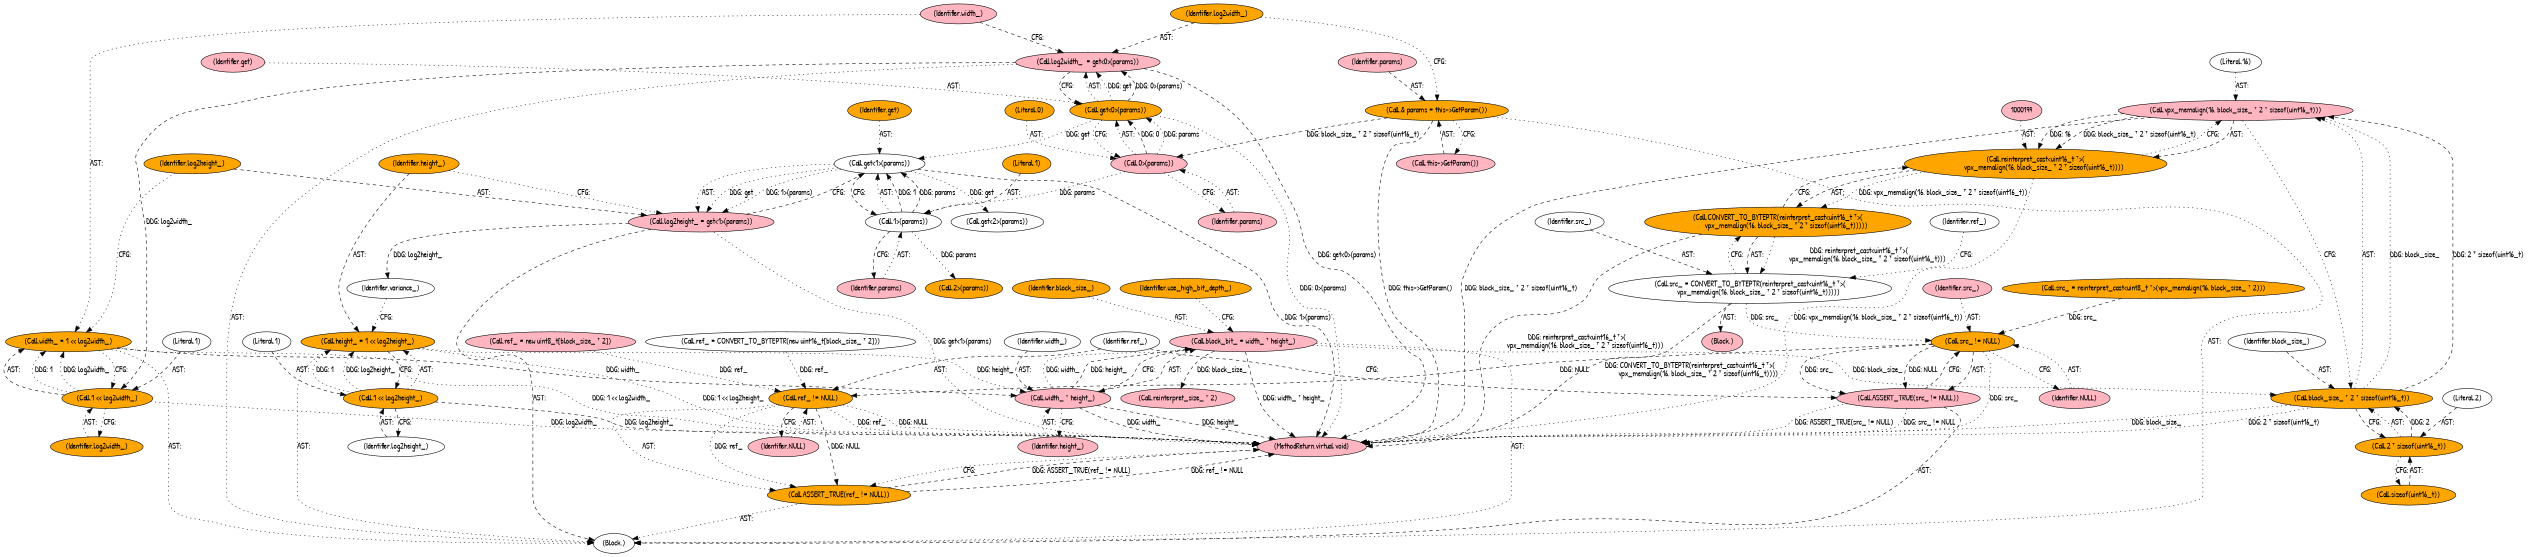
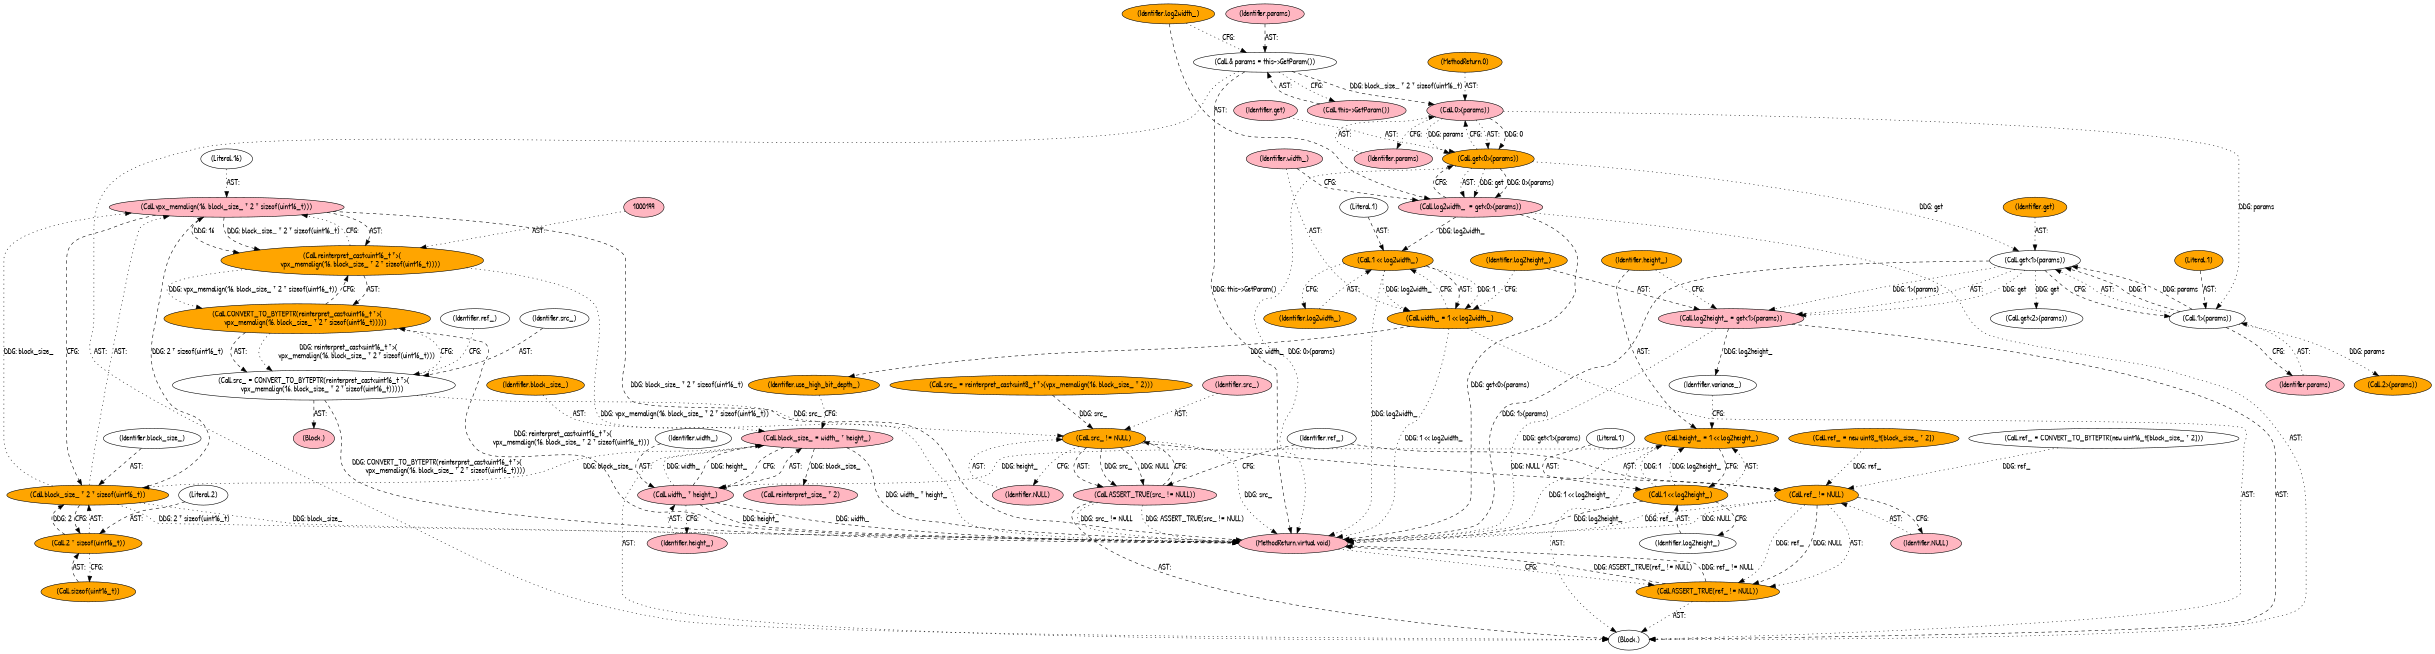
  digraph {
    fontname="Patrick Hand"
    node [fillcolor=orange fontname="Patrick Hand" style=filled]
    edge [fontname="Patrick Hand" style=dotted]
    n1 [fillcolor=lightpink label="(Call,vpx_memalign(16, block_size_ * 2 * sizeof(uint16_t)))"]
    n2 [label="(Call,block_size_ * 2 * sizeof(uint16_t))"]
    n3 [label="(Call,reinterpret_cast<uint16_t *>(\n          vpx_memalign(16, block_size_ * 2 * sizeof(uint16_t))))"]
    n4 [fillcolor=lightpink label="(MethodReturn,virtual void)"]
    n5 [label="(Call,2 * sizeof(uint16_t))"]
    n6 [label="(Call,CONVERT_TO_BYTEPTR(reinterpret_cast<uint16_t *>(\n          vpx_memalign(16, block_size_ * 2 * sizeof(uint16_t)))))"]
    n7 [label="(Call,ASSERT_TRUE(ref_ != NULL))"]
    n8 [label="(Call,sizeof(uint16_t))"]
-   n9 [fillcolor=lightpink label="(Call,block_bit_ = width_ * height_)"]
+   n9 [fillcolor=lightpink label="(Call,block_size_ = width_ * height_)"]
    n10 [fillcolor=lightpink label="(Call,width_ * height_)"]
    n11 [fillcolor=white label="(Block,)"]
    n12 [fillcolor=lightpink label="(Call,reinterpret_size_ * 2)"]
    n13 [fillcolor=lightpink label="(Identifier,height_)"]
    n14 [label="(Call,width_ = 1 << log2width_)"]
    n15 [label="(Call,1 << log2width_)"]
    n16 [label="(Identifier,log2width_)"]
    n17 [fillcolor=lightpink label="(Call,log2width_  = get<0>(params))"]
    n18 [label="(Call,get<0>(params))"]
    n19 [fillcolor=lightpink label="(Call,0>(params))"]
    n20 [fillcolor=white label="(Call,get<1>(params))"]
    n21 [fillcolor=white label="(Call,1>(params))"]
    n22 [fillcolor=lightpink label="(Identifier,params)"]
    n23 [fillcolor=lightpink label="(Call,log2height_ = get<1>(params))"]
    n24 [fillcolor=white label="(Call,get<2>(params))"]
    n25 [fillcolor=lightpink label="(Identifier,params)"]
    n26 [label="(Call,2>(params))"]
-   n27 [label="(Call,& params = this->GetParam())"]
+   n27 [fillcolor=white label="(Call,& params = this->GetParam())"]
    n28 [fillcolor=lightpink label="(Call,this->GetParam())"]
    n29 [label="(Call,height_ = 1 << log2height_)"]
    n30 [label="(Call,1 << log2height_)"]
    n31 [fillcolor=white label="(Identifier,log2height_)"]
    n32 [fillcolor=white label="(Identifier,variance_)"]
    n33 [fillcolor=white label="(Call,src_ = CONVERT_TO_BYTEPTR(reinterpret_cast<uint16_t *>(\n          vpx_memalign(16, block_size_ * 2 * sizeof(uint16_t)))))"]
    n34 [label="(Call,src_ != NULL)"]
    n35 [fillcolor=lightpink label="(Block,)"]
    n36 [fillcolor=lightpink label="(Call,ASSERT_TRUE(src_ != NULL))"]
    n37 [label="(Call,ref_ != NULL)"]
    n38 [fillcolor=lightpink label="(Identifier,NULL)"]
    n39 [fillcolor=lightpink label="(Identifier,NULL)"]
    n40 [fillcolor=white label="(Literal,1)"]
-   n41 [fillcolor=lightpink label="(Call,ref_ = new uint8_t[block_size_ * 2])"]
+   n41 [label="(Call,ref_ = new uint8_t[block_size_ * 2])"]
    n42 [fillcolor=lightpink label="(Identifier,get)"]
-   n43 [label="(Literal,0)"]
+   n43 [label="(MethodReturn,0)"]
    n44 [fillcolor=white label="(Identifier,ref_)"]
    n45 [fillcolor=lightpink label="(Identifier,width_)"]
    n46 [fillcolor=lightpink label="(Identifier,src_)"]
    n47 [fillcolor=white label="(Identifier,src_)"]
    n48 [label="(Call,src_ = reinterpret_cast<uint8_t *>(vpx_memalign(16, block_size_ * 2)))"]
    n49 [fillcolor=white label="(Literal,2)"]
    n50 [fillcolor=white label="(Identifier,width_)"]
    n51 [label="(Identifier,log2height_)"]
    n52 [label="(Identifier,use_high_bit_depth_)"]
    n53 [label="(Literal,1)"]
    n54 [fillcolor=white label="(Call,ref_ = CONVERT_TO_BYTEPTR(new uint16_t[block_size_ * 2]))"]
    n55 [fillcolor=white label="(Literal,1)"]
    n56 [label="(Identifier,block_size_)"]
    n57 [label="(Identifier,log2width_)"]
    n58 [fillcolor=white label="(Literal,16)"]
    n59 [fillcolor=white label="(Identifier,block_size_)"]
    n60 [fillcolor=white label="(Identifier,ref_)"]
    n61 [label="(Identifier,height_)"]
    n62 [fillcolor=lightpink label="(Identifier,params)"]
    n63 [label="(Identifier,get)"]
    1000199 [fillcolor=lightpink]
-   n1 -> n2 [label="CFG: "]
+   n1 -> n2 [label="CFG: " style=dashed]
    n1 -> n3 [label="AST: " style=dashed]
    n1 -> n3 [label="DDG: 16" style=dashed]
    n1 -> n3 [label="DDG: block_size_ * 2 * sizeof(uint16_t)" style=dashed]
    n1 -> n4 [label="DDG: block_size_ * 2 * sizeof(uint16_t)" style=dashed]
    n2 -> n1 [label="AST: "]
    n2 -> n1 [label="DDG: block_size_"]
    n2 -> n1 [label="DDG: 2 * sizeof(uint16_t)" style=dashed]
    n2 -> n4 [label="DDG: block_size_"]
    n2 -> n4 [label="DDG: 2 * sizeof(uint16_t)"]
    n2 -> n5 [label="CFG: " style=dashed]
    n3 -> n1 [label="CFG: "]
    n3 -> n4 [label="DDG: vpx_memalign(16, block_size_ * 2 * sizeof(uint16_t))"]
    n3 -> n6 [label="AST: " style=dashed]
    n3 -> n6 [label="DDG: vpx_memalign(16, block_size_ * 2 * sizeof(uint16_t))"]
    n4 -> n7 [label="CFG: "]
    n5 -> n2 [label="AST: "]
    n5 -> n2 [label="DDG: 2" style=dashed]
    n5 -> n8 [label="CFG: "]
    n6 -> n3 [label="CFG: " style=dashed]
    n6 -> n4 [label="DDG: reinterpret_cast<uint16_t *>(\n          vpx_memalign(16, block_size_ * 2 * sizeof(uint16_t)))" style=dashed]
    n6 -> n33 [label="AST: " style=dashed]
    n6 -> n33 [label="DDG: reinterpret_cast<uint16_t *>(\n          vpx_memalign(16, block_size_ * 2 * sizeof(uint16_t)))"]
    n7 -> n4 [label="DDG: ASSERT_TRUE(ref_ != NULL)" style=dashed]
    n7 -> n4 [label="DDG: ref_ != NULL" style=dashed]
    n7 -> n11 [label="AST: "]
    n8 -> n5 [label="AST: " style=dashed]
    n9 -> n2 [label="DDG: block_size_"]
    n9 -> n4 [label="DDG: width_ * height_" style=dashed]
    n9 -> n10 [label="CFG: " style=dashed]
    n9 -> n11 [label="AST: "]
    n9 -> n12 [label="DDG: block_size_" style=dashed]
    n10 -> n4 [label="DDG: width_" style=dashed]
    n10 -> n4 [label="DDG: height_" style=dashed]
    n10 -> n9 [label="AST: " style=dashed]
    n10 -> n9 [label="DDG: width_"]
    n10 -> n9 [label="DDG: height_" style=dashed]
    n10 -> n13 [label="CFG: "]
    n13 -> n10 [label="AST: "]
    n14 -> n4 [label="DDG: 1 << log2width_"]
-   n14 -> n10 [label="DDG: width_" style=dashed]
+   n14 -> n52 [label="DDG: width_" style=dashed]
    n14 -> n11 [label="AST: "]
    n14 -> n15 [label="CFG: "]
    n15 -> n4 [label="DDG: log2width_"]
    n15 -> n14 [label="AST: " style=dashed]
    n15 -> n14 [label="DDG: 1"]
    n15 -> n14 [label="DDG: log2width_"]
    n15 -> n16 [label="CFG: "]
    n16 -> n15 [label="AST: "]
    n17 -> n4 [label="DDG: get<0>(params)" style=dashed]
    n17 -> n11 [label="AST: "]
    n17 -> n15 [label="DDG: log2width_" style=dashed]
    n17 -> n18 [label="CFG: " style=dashed]
    n18 -> n4 [label="DDG: 0>(params)"]
    n18 -> n17 [label="AST: "]
    n18 -> n17 [label="DDG: get"]
    n18 -> n17 [label="DDG: 0>(params)" style=dashed]
    n18 -> n19 [label="CFG: "]
    n18 -> n20 [label="DDG: get"]
    n19 -> n18 [label="AST: "]
    n19 -> n18 [label="DDG: 0" style=dashed]
    n19 -> n18 [label="DDG: params"]
    n19 -> n21 [label="DDG: params"]
    n19 -> n22 [label="CFG: "]
    n20 -> n4 [label="DDG: 1>(params)" style=dashed]
    n20 -> n21 [label="CFG: " style=dashed]
    n20 -> n23 [label="AST: "]
    n20 -> n23 [label="DDG: get"]
    n20 -> n23 [label="DDG: 1>(params)"]
    n20 -> n24 [label="DDG: get"]
    n21 -> n20 [label="AST: "]
    n21 -> n20 [label="DDG: 1" style=dashed]
    n21 -> n20 [label="DDG: params" style=dashed]
    n21 -> n25 [label="CFG: " style=dashed]
    n21 -> n26 [label="DDG: params"]
    n22 -> n19 [label="AST: "]
    n23 -> n4 [label="DDG: get<1>(params)"]
    n23 -> n11 [label="AST: " style=dashed]
-   n23 -> n20 [label="CFG: " style=dashed]
    n23 -> n32 [label="DDG: log2height_" style=dashed]
    n25 -> n21 [label="AST: "]
    n27 -> n4 [label="DDG: this->GetParam()" style=dashed]
    n27 -> n11 [label="AST: "]
    n27 -> n19 [label="DDG: block_size_ * 2 * sizeof(uint16_t)" style=dashed]
    n27 -> n28 [label="CFG: "]
    n28 -> n27 [label="AST: " style=dashed]
    n29 -> n4 [label="DDG: 1 << log2height_"]
    n29 -> n10 [label="DDG: height_"]
    n29 -> n11 [label="AST: "]
    n29 -> n30 [label="CFG: " style=dashed]
    n30 -> n4 [label="DDG: log2height_" style=dashed]
    n30 -> n29 [label="AST: "]
    n30 -> n29 [label="DDG: 1"]
    n30 -> n29 [label="DDG: log2height_"]
    n30 -> n31 [label="CFG: " style=dashed]
    n31 -> n30 [label="AST: " style=dashed]
    n32 -> n29 [label="CFG: "]
    n33 -> n4 [label="DDG: CONVERT_TO_BYTEPTR(reinterpret_cast<uint16_t *>(\n          vpx_memalign(16, block_size_ * 2 * sizeof(uint16_t))))" style=dashed]
    n33 -> n6 [label="CFG: "]
    n33 -> n34 [label="DDG: src_"]
    n33 -> n35 [label="AST: " style=dashed]
    n34 -> n4 [label="DDG: src_"]
    n34 -> n36 [label="AST: " style=dashed]
    n34 -> n36 [label="DDG: src_" style=dashed]
    n34 -> n36 [label="DDG: NULL" style=dashed]
    n34 -> n37 [label="DDG: NULL" style=dashed]
    n34 -> n38 [label="CFG: "]
    n36 -> n4 [label="DDG: src_ != NULL"]
    n36 -> n4 [label="DDG: ASSERT_TRUE(src_ != NULL)"]
    n36 -> n11 [label="AST: " style=dashed]
    n36 -> n34 [label="CFG: " style=dashed]
    n37 -> n4 [label="DDG: ref_"]
    n37 -> n4 [label="DDG: NULL"]
    n37 -> n7 [label="AST: "]
    n37 -> n7 [label="DDG: ref_"]
    n37 -> n7 [label="DDG: NULL" style=dashed]
    n37 -> n39 [label="CFG: " style=dashed]
    n38 -> n34 [label="AST: "]
    n39 -> n37 [label="AST: "]
    n40 -> n15 [label="AST: " style=dashed]
    n41 -> n37 [label="DDG: ref_"]
    n42 -> n18 [label="AST: "]
    n43 -> n19 [label="AST: "]
    n44 -> n36 [label="CFG: " style=dashed]
    n44 -> n37 [label="AST: " style=dashed]
    n45 -> n14 [label="AST: "]
    n45 -> n17 [label="CFG: " style=dashed]
    n46 -> n34 [label="AST: "]
    n47 -> n33 [label="AST: " style=dashed]
    n48 -> n34 [label="DDG: src_" style=dashed]
    n49 -> n5 [label="AST: " style=dashed]
    n50 -> n10 [label="AST: " style=dashed]
    n51 -> n14 [label="CFG: "]
    n51 -> n23 [label="AST: " style=dashed]
    n52 -> n9 [label="CFG: "]
    n53 -> n21 [label="AST: " style=dashed]
    n54 -> n37 [label="DDG: ref_"]
    n55 -> n30 [label="AST: " style=dashed]
    n56 -> n9 [label="AST: "]
    n57 -> n17 [label="AST: " style=dashed]
    n57 -> n27 [label="CFG: "]
    n58 -> n1 [label="AST: "]
    n59 -> n2 [label="AST: " style=dashed]
    n60 -> n33 [label="CFG: "]
    n61 -> n23 [label="CFG: "]
    n61 -> n29 [label="AST: " style=dashed]
    n62 -> n27 [label="AST: " style=dashed]
    n63 -> n20 [label="AST: "]
    1000199 -> n3 [label="AST: "]
  }
